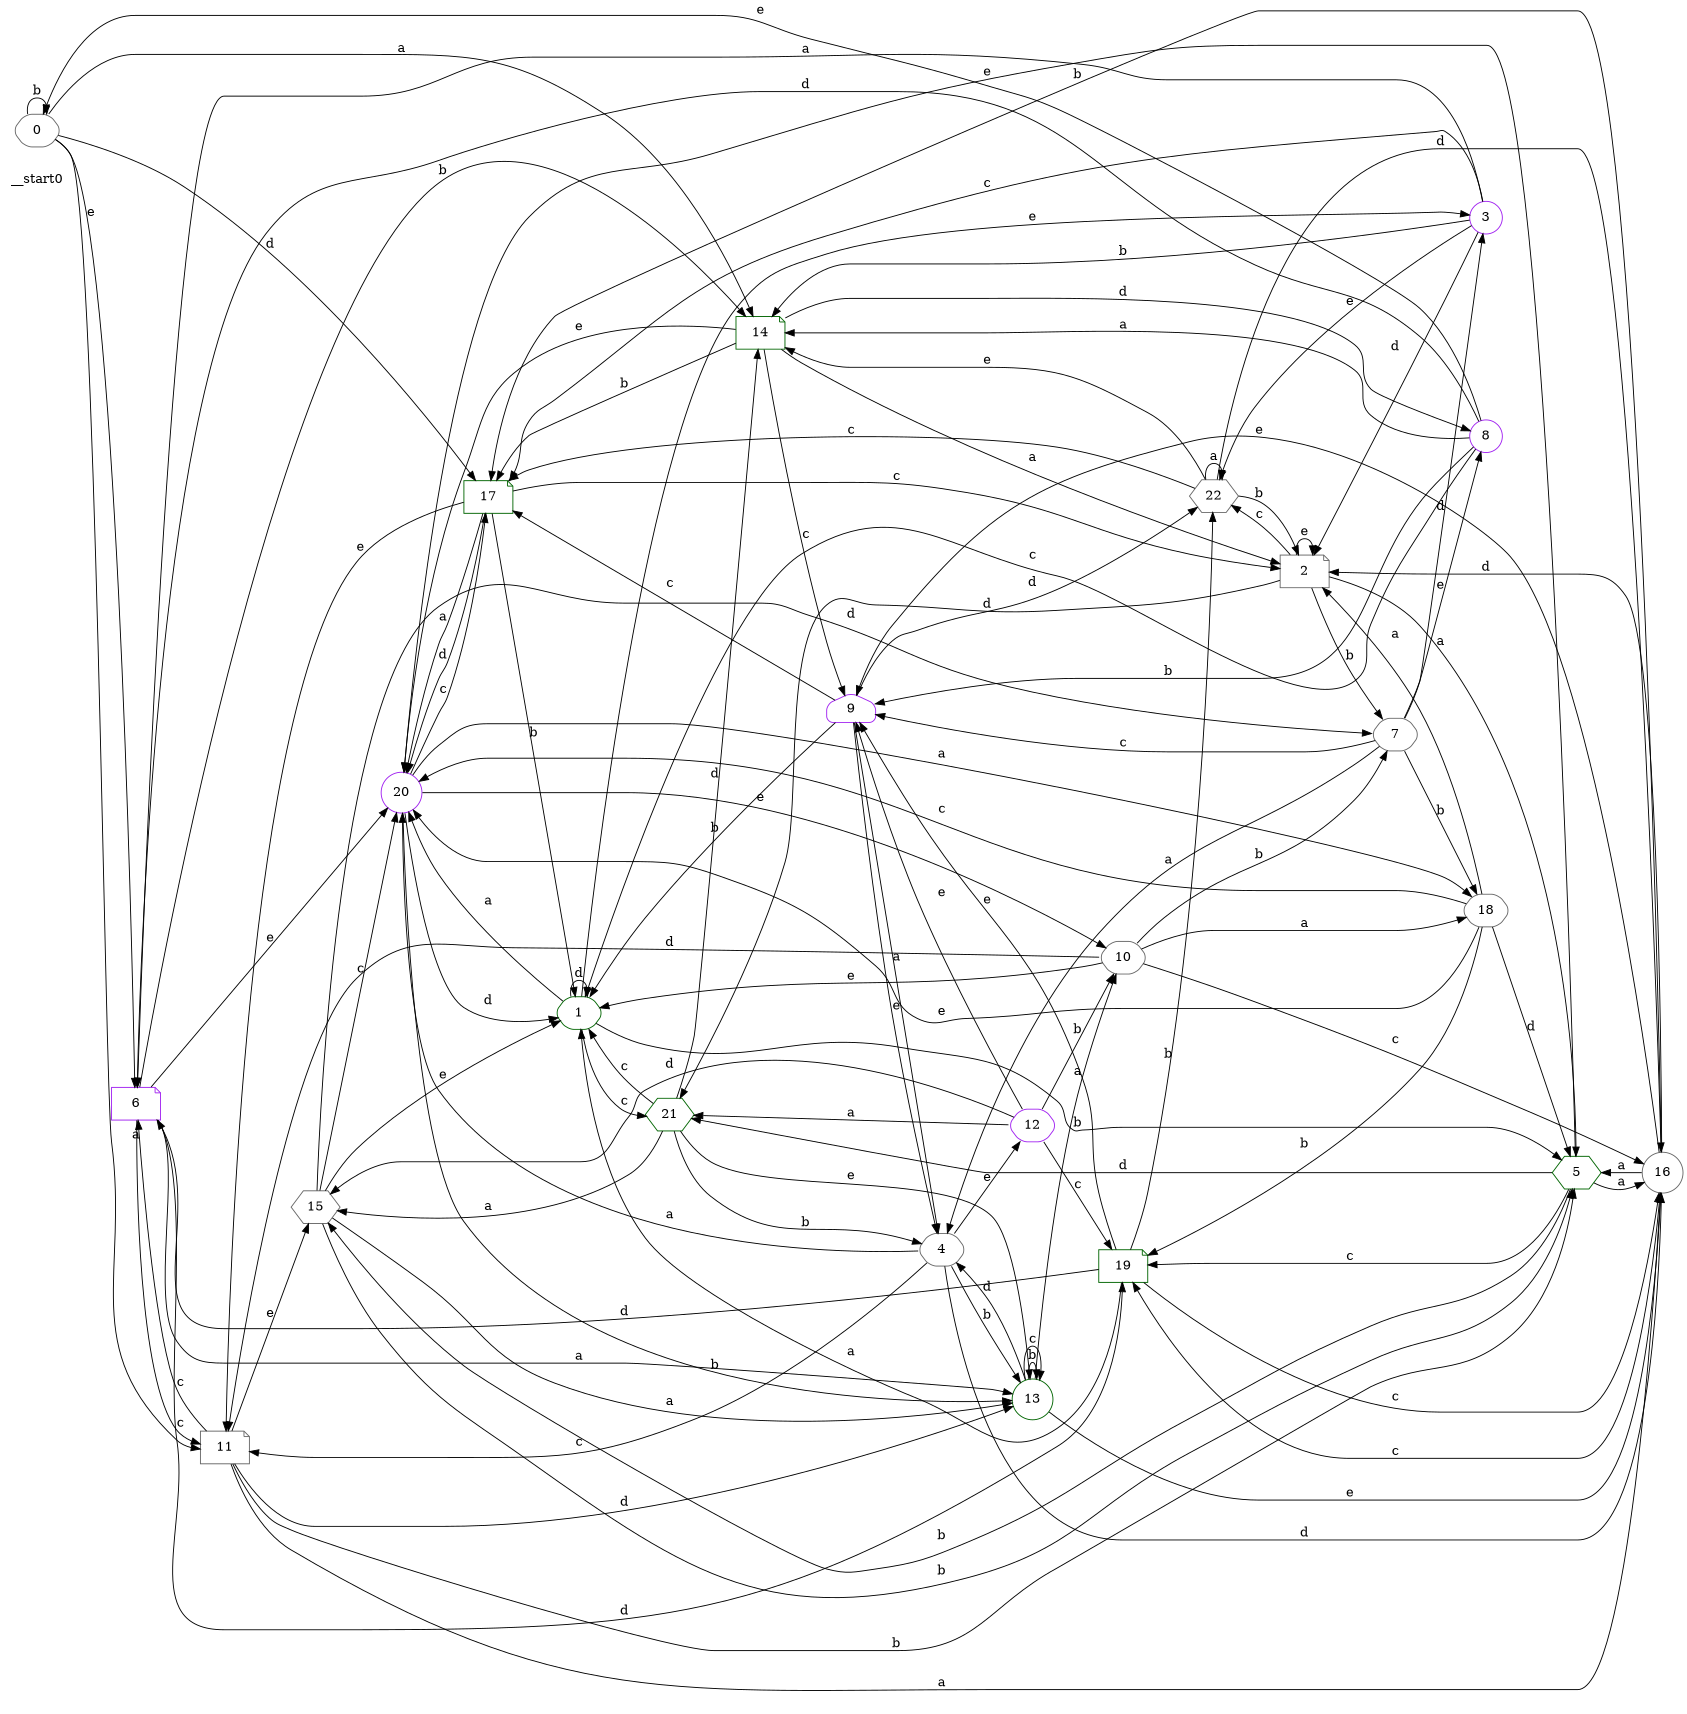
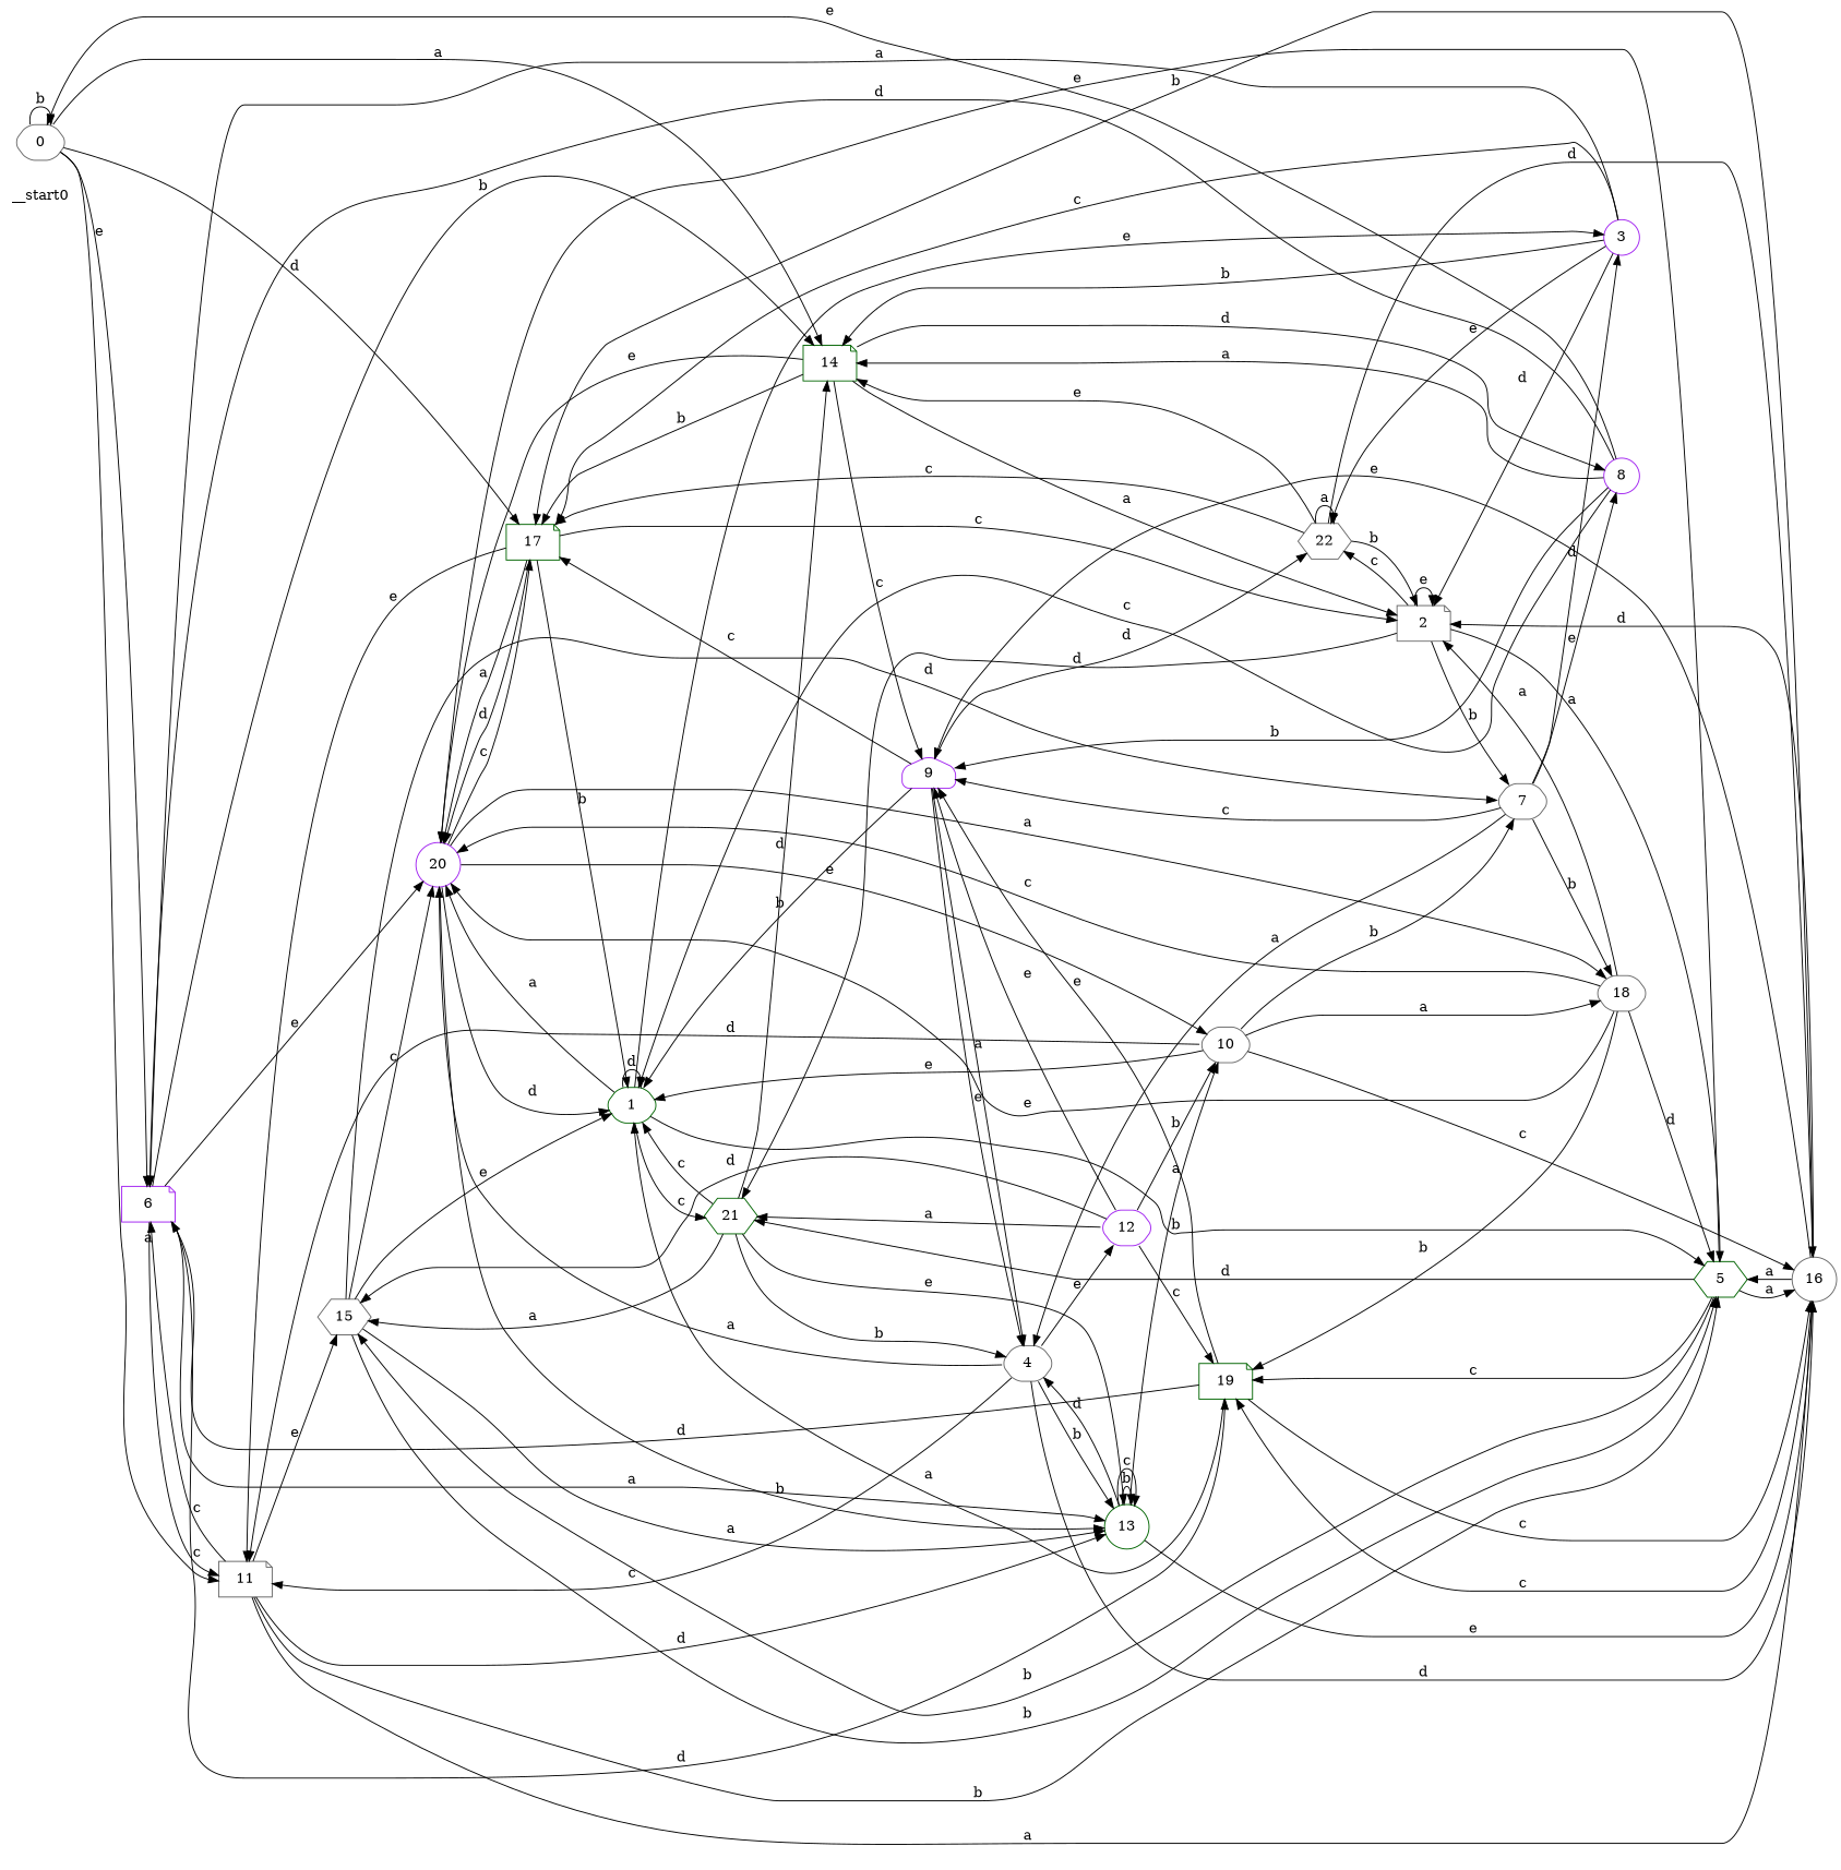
  digraph {
    rankdir=LR
    node [color=gray40 shape=hexagon fillcolor=white style="rounded,filled"]
    __start0 [shape=none fillcolor="" style=""]
    n2 [label=0]
    n3 [color=purple label=6 shape=note style=filled]
    n4 [label=11 shape=note]
    n5 [color=darkgreen label=14 shape=note]
    n6 [color=darkgreen label=17 shape=note style=filled]
    n7 [color=purple label=20 shape=circle]
    n8 [color=darkgreen label=13 shape=circle style=filled]
    n9 [color=darkgreen label=19 shape=note style=filled]
    n10 [color=darkgreen label=5 style=filled]
    n11 [label=16 shape=circle style=filled]
    n12 [label=15 style=filled]
    n13 [label=2 shape=note]
    n14 [color=purple label=8 shape=circle]
    n15 [color=purple label=9 shape=house]
    n16 [color=darkgreen label=1]
    n17 [color=purple label=3 shape=circle style=filled]
    n18 [color=darkgreen label=21 style=filled]
    n19 [label=22 style=filled]
    n20 [label=18]
    n21 [label=10]
    n22 [label=4]
    n23 [label=7]
    n24 [color=purple label=12]
    n2 -> n2 [label=b]
    n2 -> n3 [label=e]
    n2 -> n4 [label=a]
    n2 -> n5 [label=a]
    n2 -> n6 [label=d]
    n3 -> n4 [label=c]
    n3 -> n5 [label=b]
    n3 -> n7 [label=e]
    n3 -> n8 [label=a]
    n3 -> n9 [label=d]
    n4 -> n3 [label=c]
    n4 -> n8 [label=d]
    n4 -> n10 [label=b]
    n4 -> n11 [label=a]
    n4 -> n12 [label=e]
    n5 -> n6 [label=b]
    n5 -> n7 [label=e]
    n5 -> n13 [label=a]
    n5 -> n14 [label=d]
    n5 -> n15 [label=c]
    n6 -> n4 [label=e]
    n6 -> n7 [label=a]
    n6 -> n7 [label=d]
    n6 -> n13 [label=c]
    n6 -> n16 [label=b]
    n7 -> n6 [label=c]
    n7 -> n8 [label=b]
    n7 -> n16 [label=d]
    n7 -> n20 [label=a]
    n7 -> n21 [label=e]
    n8 -> n8 [label=b]
    n8 -> n8 [label=c]
    n8 -> n11 [label=e]
    n8 -> n21 [label=a]
    n8 -> n22 [label=d]
    n9 -> n3 [label=d]
    n9 -> n11 [label=c]
    n9 -> n15 [label=e]
    n9 -> n16 [label=a]
-   n9 -> n19 [label=b]
    n10 -> n7 [label=e]
    n10 -> n9 [label=c]
    n10 -> n11 [label=a]
    n10 -> n12 [label=b]
    n10 -> n18 [label=d]
    n11 -> n6 [label=b]
    n11 -> n9 [label=c]
    n11 -> n10 [label=a]
    n11 -> n13 [label=d]
    n11 -> n15 [label=e]
    n12 -> n7 [label=c]
    n12 -> n8 [label=a]
    n12 -> n10 [label=b]
    n12 -> n16 [label=e]
    n12 -> n23 [label=d]
    n13 -> n10 [label=a]
    n13 -> n13 [label=e]
    n13 -> n18 [label=d]
    n13 -> n19 [label=c]
    n13 -> n23 [label=b]
    n14 -> n2 [label=e]
    n14 -> n3 [label=d]
    n14 -> n5 [label=a]
    n14 -> n15 [label=b]
    n14 -> n16 [label=c]
    n15 -> n6 [label=c]
    n15 -> n16 [label=b]
    n15 -> n19 [label=d]
    n15 -> n22 [label=a]
    n15 -> n22 [label=e]
    n16 -> n7 [label=a]
    n16 -> n10 [label=b]
    n16 -> n16 [label=d]
    n16 -> n17 [label=e]
    n16 -> n18 [label=c]
    n17 -> n3 [label=a]
    n17 -> n5 [label=b]
    n17 -> n6 [label=c]
    n17 -> n13 [label=d]
    n17 -> n19 [label=e]
    n18 -> n5 [label=d]
    n18 -> n8 [label=e]
    n18 -> n12 [label=a]
    n18 -> n16 [label=c]
    n18 -> n22 [label=b]
    n19 -> n5 [label=e]
    n19 -> n6 [label=c]
    n19 -> n11 [label=d]
    n19 -> n13 [label=b]
    n19 -> n19 [label=a]
    n20 -> n7 [label=c]
    n20 -> n7 [label=e]
    n20 -> n9 [label=b]
    n20 -> n10 [label=d]
    n20 -> n13 [label=a]
    n21 -> n4 [label=d]
    n21 -> n11 [label=c]
    n21 -> n16 [label=e]
    n21 -> n20 [label=a]
    n21 -> n23 [label=b]
    n22 -> n4 [label=c]
    n22 -> n7 [label=a]
    n22 -> n8 [label=b]
    n22 -> n11 [label=d]
    n22 -> n24 [label=e]
    n23 -> n14 [label=e]
    n23 -> n15 [label=c]
    n23 -> n17 [label=d]
    n23 -> n20 [label=b]
    n23 -> n22 [label=a]
    n24 -> n9 [label=c]
    n24 -> n12 [label=d]
    n24 -> n15 [label=e]
    n24 -> n18 [label=a]
    n24 -> n21 [label=b]
  }
